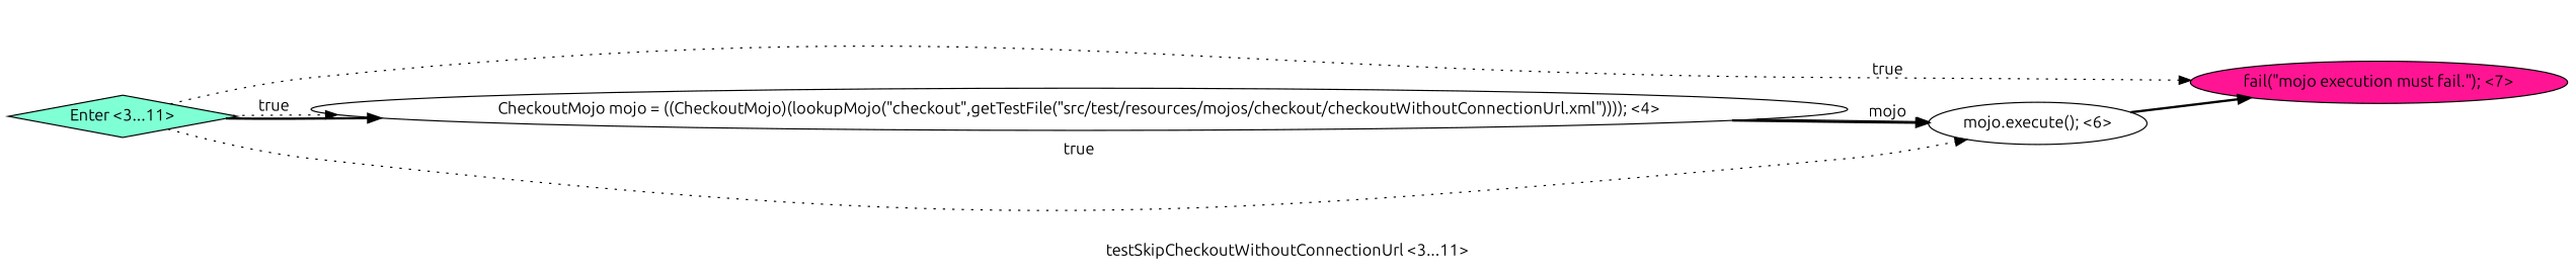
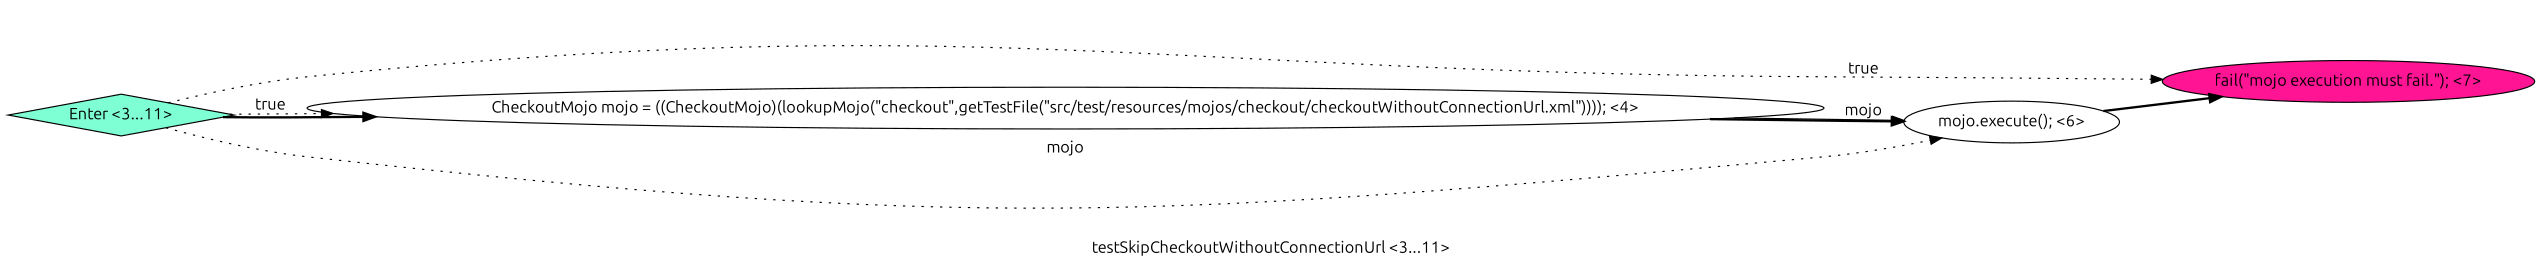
  digraph {
    label="testSkipCheckoutWithoutConnectionUrl <3...11>"
    rankdir=LR
    fontname=Ubuntu
    node [fillcolor=white shape=ellipse style=filled fontname=Ubuntu]
    edge [style=bold fontname=Ubuntu]
    n1 [fillcolor=deeppink label="fail(\"mojo execution must fail.\"); <7>"]
    n2 [label="CheckoutMojo mojo = ((CheckoutMojo)(lookupMojo(\"checkout\",getTestFile(\"src/test/resources/mojos/checkout/checkoutWithoutConnectionUrl.xml\")))); <4>"]
    n3 [label="mojo.execute(); <6>"]
    n4 [fillcolor=aquamarine label="Enter <3...11>" shape=diamond]
    n2 -> n3 [label=mojo style=solid]
    n2 -> n3
    n3 -> n1
    n4 -> n1 [label=true style=dotted]
    n4 -> n2 [label=true style=dotted]
    n4 -> n2
-   n4 -> n3 [label=true style=dotted]
+   n4 -> n3 [label=mojo style=dotted]
  }
